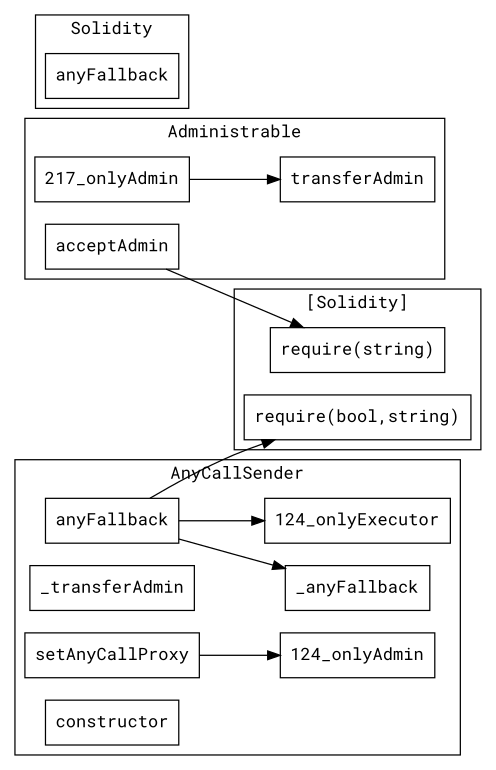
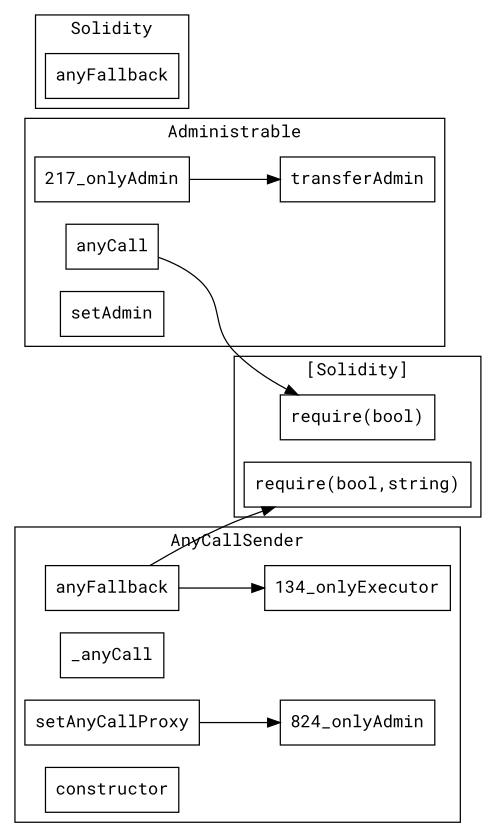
  strict digraph {
    fontname="Roboto Mono"
    rankdir=LR
    node [fontname="Roboto Mono" shape=box]
    edge [fontname="Roboto Mono"]
-   n1 [label=acceptAdmin]
+   n1 [label=anyCall]
    n2 [label=transferAdmin]
    "217_onlyAdmin"
+   n4 [label=setAdmin]
    n5 [label=anyFallback]
-   n6 [label=_anyFallback]
    n7 [label=anyFallback]
-   "124_onlyExecutor"
-   n9 [label=_transferAdmin]
+   "124_onlyExecutor" [label="134_onlyExecutor"]
+   n9 [label=_anyCall]
    n10 [label=setAnyCallProxy]
-   "124_onlyAdmin"
+   "124_onlyAdmin" [label="824_onlyAdmin"]
    n12 [label=constructor]
-   "require(bool)" [label="require(string)"]
+   "require(bool)"
    "require(bool,string)"
    subgraph cluster_1 {
      label=Administrable
      n1
      n2
      "217_onlyAdmin"
+     n4
    }
    subgraph cluster_2 {
      label=Solidity
      n5
    }
    subgraph cluster_3 {
      label=AnyCallSender
-     n6
      n7
      "124_onlyExecutor"
      n9
      n10
      "124_onlyAdmin"
      n12
    }
    subgraph cluster_4 {
      label="[Solidity]"
      "require(bool)"
      "require(bool,string)"
    }
    n1 -> "require(bool)"
    "217_onlyAdmin" -> n2
-   n7 -> n6
    n7 -> "124_onlyExecutor"
    n7 -> "require(bool,string)"
    n10 -> "124_onlyAdmin"
  }
